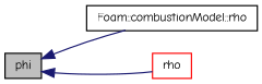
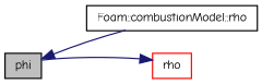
  digraph {
    fontname="Comic Neue"
    rankdir=LR
    node [color=black fontname="Comic Neue" fontsize=10 shape=record]
    edge [color=midnightblue dir=back fontname="Comic Neue" fontsize=10 labelfontname=Helvetica labelfontsize=10 style=solid]
    n1 [fillcolor=grey75 fontcolor=black height=0.2 label=phi style=filled width=0.4]
    n2 [height=0.2 label="Foam::combustionModel::rho" width=0.4]
    n3 [color=red height=0.2 label=rho width=0.4]
    n1 -> n2
-   n1 -> n3
+   n3 -> n1
  }
